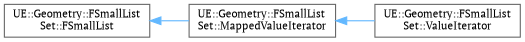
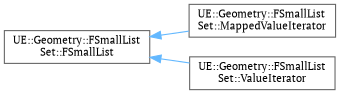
  digraph {
    fontname="PT Serif"
    rankdir=LR
    node [color=grey40 fillcolor=white fontname="PT Serif" fontsize=10 shape=box style=filled]
    edge [color=steelblue1 dir=back fontname="PT Serif" fontsize=10 labelfontname=Helvetica labelfontsize=10 style=solid]
    n1 [height=0.2 label="UE::Geometry::FSmallList\lSet::FSmallList" width=0.4]
    n2 [height=0.2 label="UE::Geometry::FSmallList\lSet::MappedValueIterator" width=0.4]
    n3 [height=0.2 label="UE::Geometry::FSmallList\lSet::ValueIterator" width=0.4]
    n1 -> n2
-   n2 -> n3
+   n1 -> n3
  }
